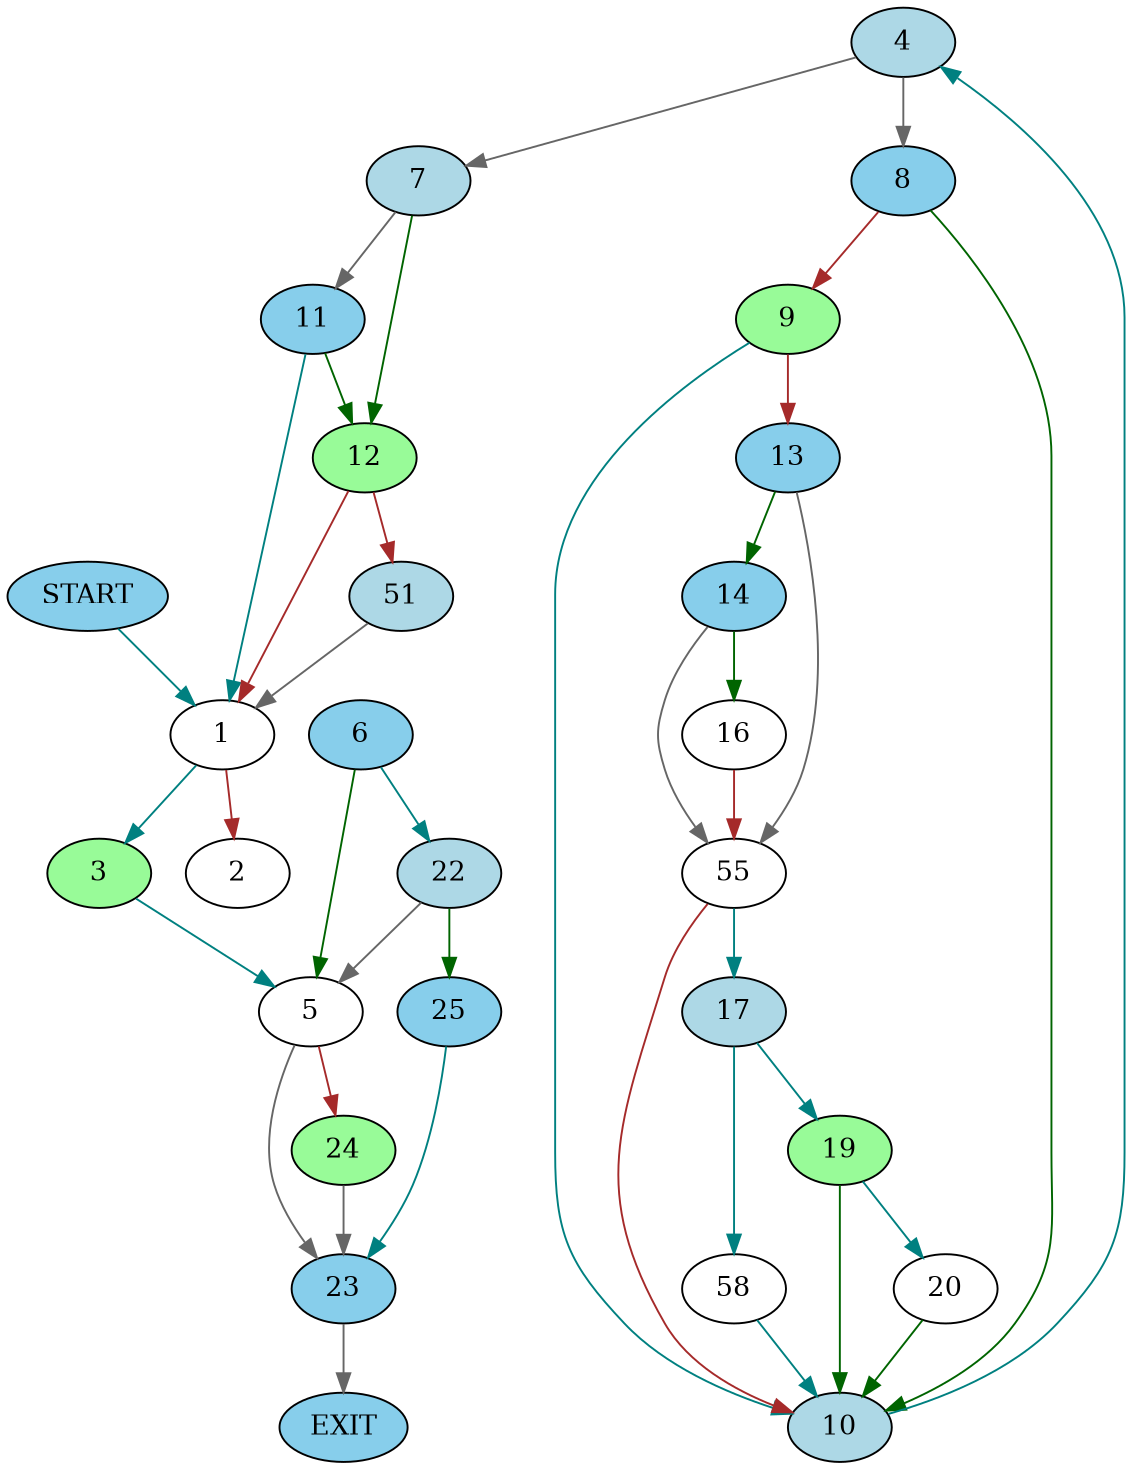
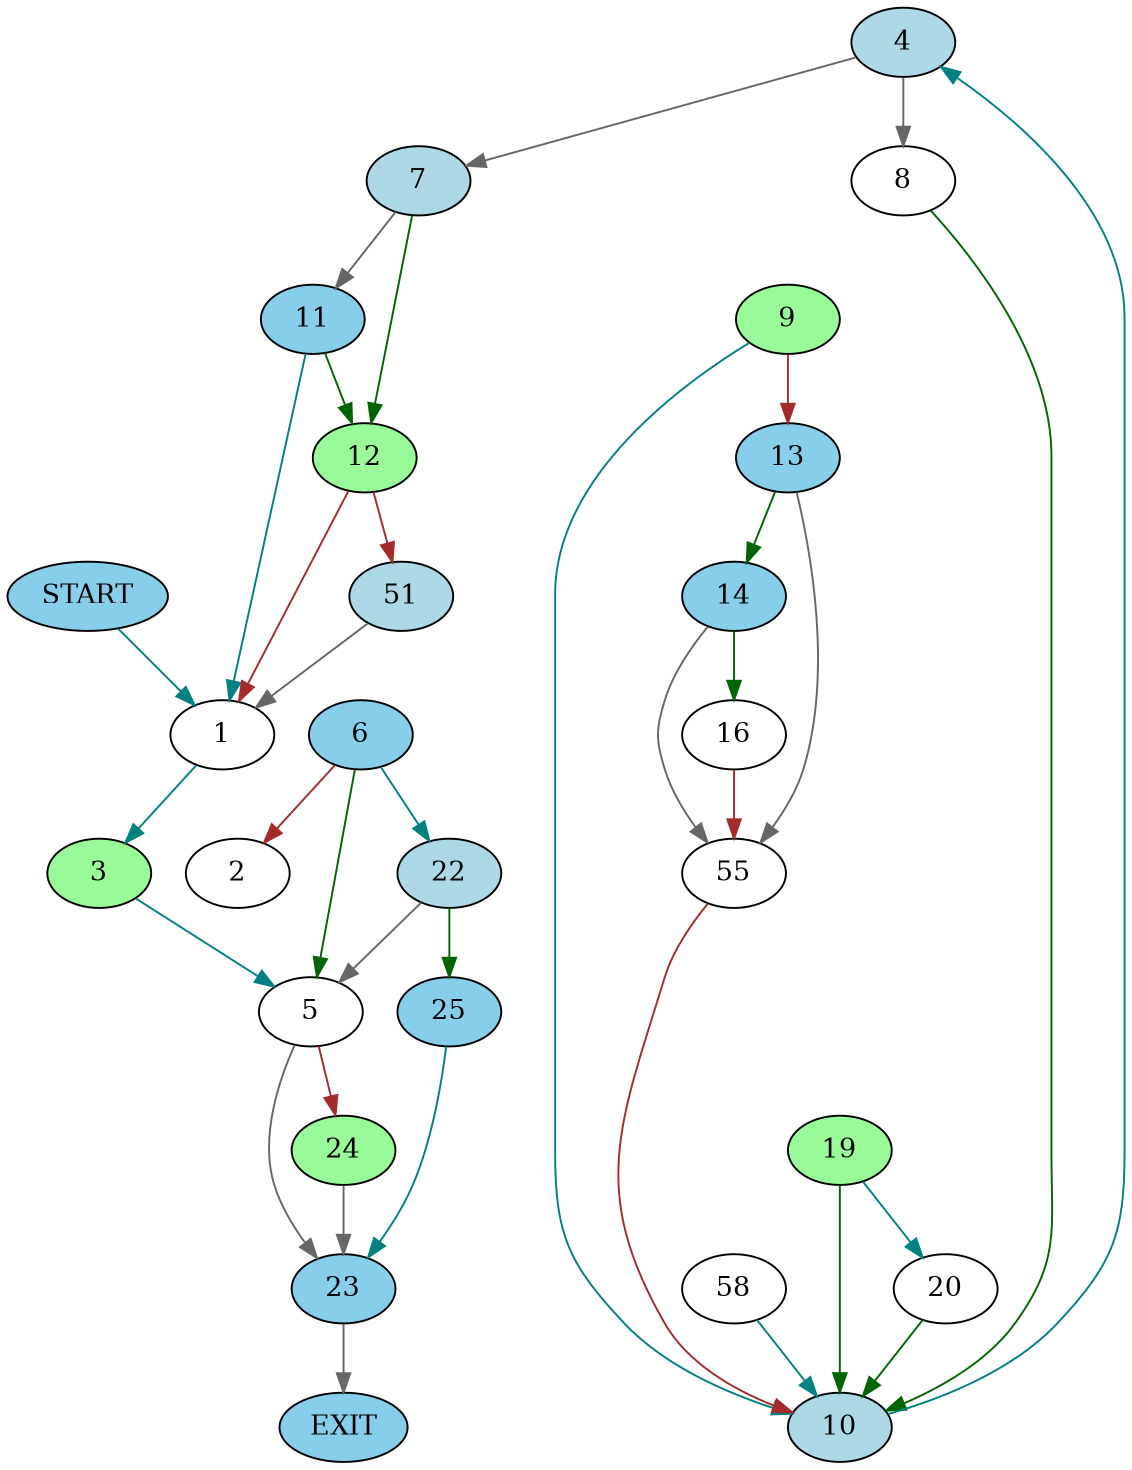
  digraph {
    node [fillcolor=skyblue style=filled]
    edge [color=teal]
    n1 [label=START]
    1 [fillcolor=white]
    2 [fillcolor=white]
    3 [fillcolor=palegreen]
    n5 [label=EXIT]
    5 [fillcolor=white]
    4 [fillcolor=lightblue]
    7 [fillcolor=lightblue]
-   8
+   8 [fillcolor=white]
    23
    24 [fillcolor=palegreen]
    6
    22 [fillcolor=lightblue]
    11
    12 [fillcolor=palegreen]
    9 [fillcolor=palegreen]
    10 [fillcolor=lightblue]
    25
    n19 [fillcolor=lightblue label=51]
    13
    14
    n22 [fillcolor=white label=55]
    16 [fillcolor=white]
-   17 [fillcolor=lightblue]
    n25 [fillcolor=white label=58]
    19 [fillcolor=palegreen]
    20 [fillcolor=white]
    n1 -> 1
-   1 -> 2 [color=brown]
+   6 -> 2 [color=brown]
    1 -> 3
    3 -> 5
    5 -> 23 [color=gray40]
    5 -> 24 [color=brown]
    4 -> 7 [color=gray40]
    4 -> 8 [color=gray40]
    7 -> 11 [color=gray40]
    7 -> 12 [color=darkgreen]
-   8 -> 9 [color=brown]
    8 -> 10 [color=darkgreen]
    23 -> n5 [color=gray40]
    24 -> 23 [color=gray40]
    6 -> 5 [color=darkgreen]
    6 -> 22
    22 -> 5 [color=gray40]
    22 -> 25 [color=darkgreen]
    11 -> 1
    11 -> 12 [color=darkgreen]
    12 -> 1 [color=brown]
    12 -> n19 [color=brown]
    9 -> 10
    9 -> 13 [color=brown]
    10 -> 4
    25 -> 23
    n19 -> 1 [color=gray40]
    13 -> 14 [color=darkgreen]
    13 -> n22 [color=gray40]
    14 -> n22 [color=gray40]
    14 -> 16 [color=darkgreen]
    n22 -> 10 [color=brown]
-   n22 -> 17
    16 -> n22 [color=brown]
-   17 -> n25
-   17 -> 19
    n25 -> 10
    19 -> 10 [color=darkgreen]
    19 -> 20
    20 -> 10 [color=darkgreen]
  }
